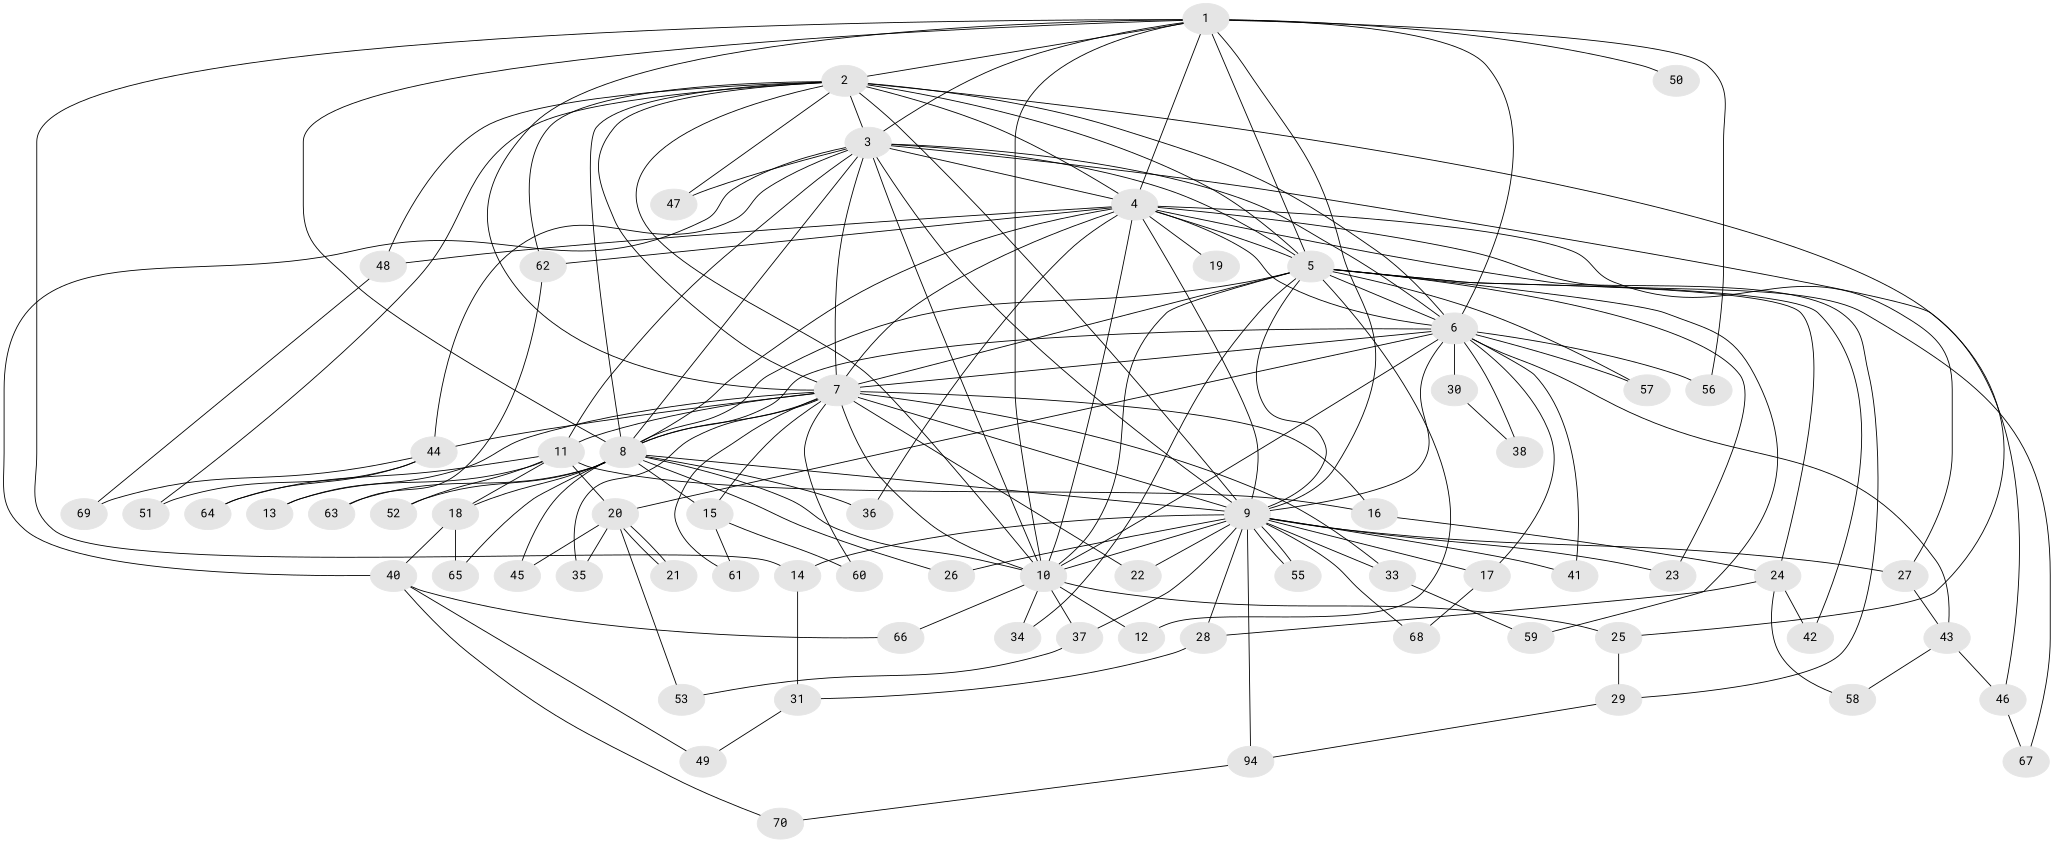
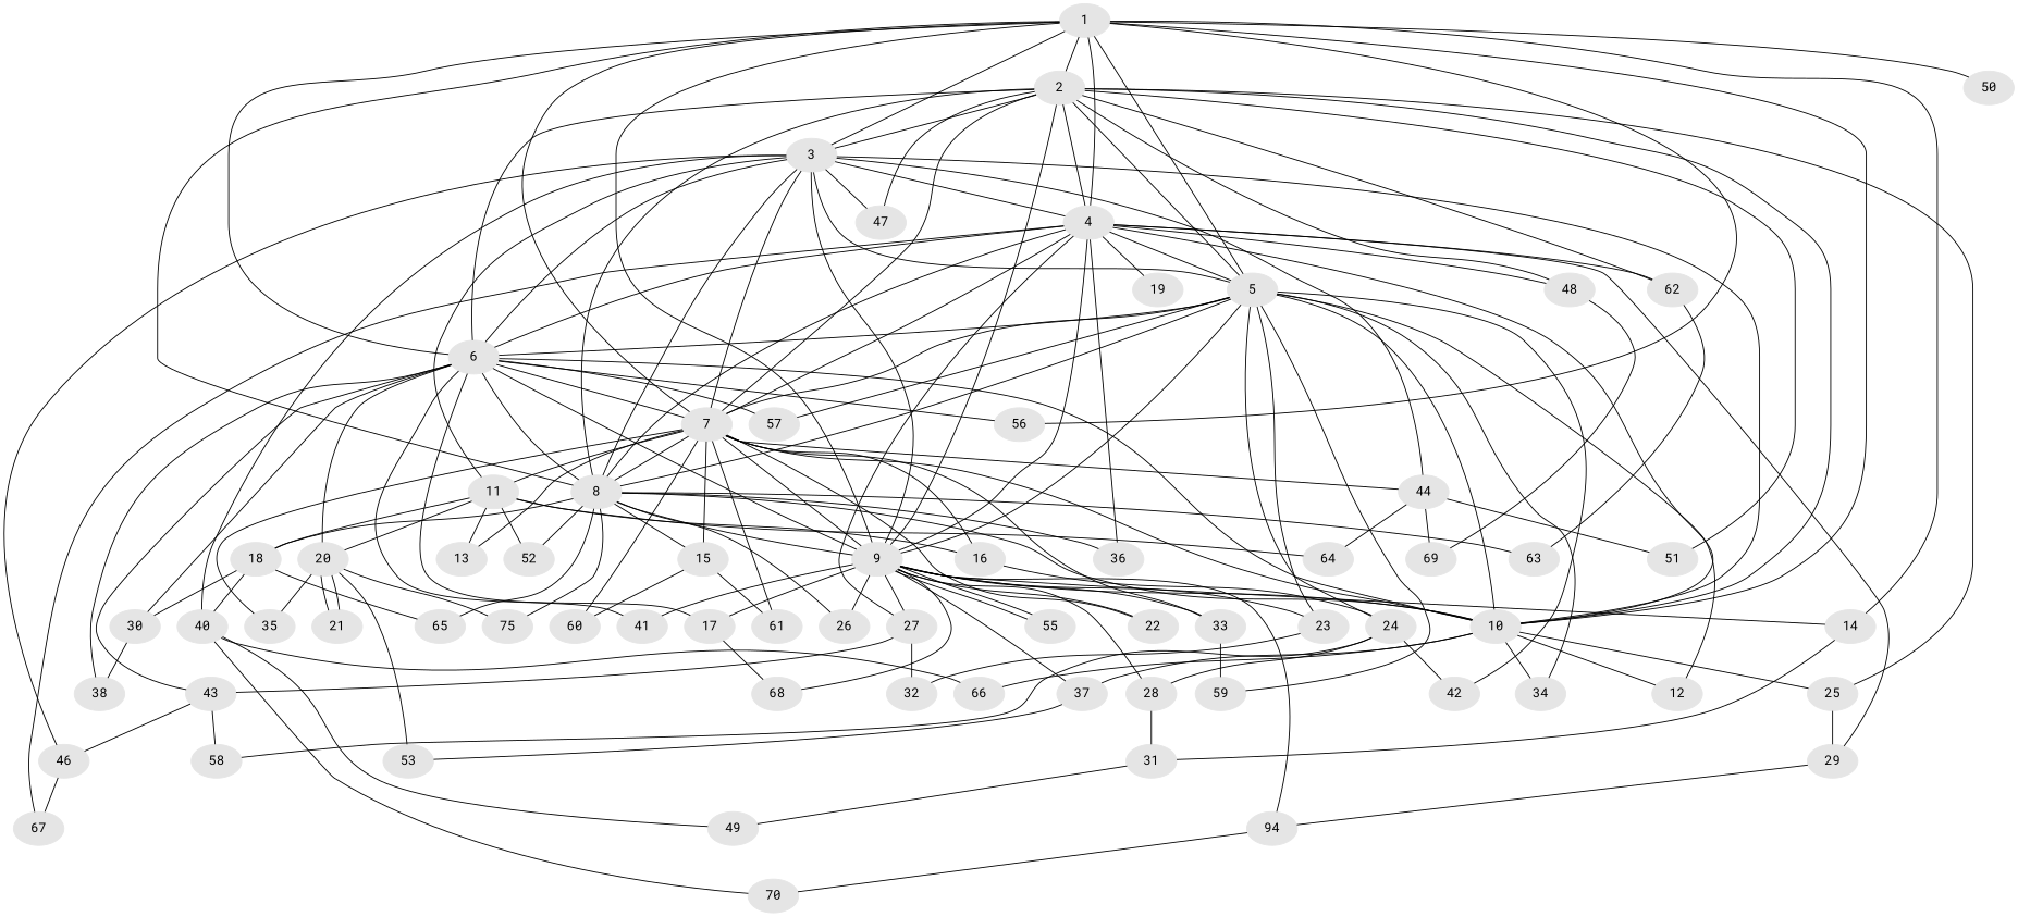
  graph {
    fontname="Roboto Mono"
    node [color=gray90 fontname="Roboto Mono" style=filled]
    edge [fontname="Roboto Mono"]
    1
    2
    3
    4
    5
    6
    7
    8
    9
    10
    14
    50
    56
    25
    47
    48
    51
    62
    11
    40
    44
    46
    19
    27
    29
    36
    67
    12
    23
    24
    34
    42
    57
    59
    17
    20
    30
    38
    41
    43
    13
    15
    16
    22
    33
    35
    60
    61
    18
    26
-   45
+   45 [label=75]
    52
    63
    65
    28
    37
    n57 [label=94]
    55
    68
    66
    31
    69
    64
    49
    70
+   32
    58
    21
    53
    1 -- 2
    1 -- 3
    1 -- 4
    1 -- 5
    1 -- 6
    1 -- 7
    1 -- 8
    1 -- 9
    1 -- 10
    1 -- 14
    1 -- 50
    1 -- 56
    2 -- 3
    2 -- 4
    2 -- 5
    2 -- 6
    2 -- 7
    2 -- 8
    2 -- 9
    2 -- 10
    2 -- 25
    2 -- 47
    2 -- 48
    2 -- 51
    2 -- 62
    3 -- 4
    3 -- 5
    3 -- 6
    3 -- 7
    3 -- 8
    3 -- 9
    3 -- 10
    3 -- 47
    3 -- 11
    3 -- 40
    3 -- 44
    3 -- 46
    4 -- 5
    4 -- 6
    4 -- 7
    4 -- 8
    4 -- 9
    4 -- 10
    4 -- 48
    4 -- 62
    4 -- 19
    4 -- 27
    4 -- 29
    4 -- 36
    4 -- 67
    5 -- 6
    5 -- 7
    5 -- 8
    5 -- 9
    5 -- 10
    5 -- 12
    5 -- 23
    5 -- 24
    5 -- 34
    5 -- 42
    5 -- 57
    5 -- 59
    6 -- 7
    6 -- 8
    6 -- 9
    6 -- 10
    6 -- 56
    6 -- 57
    6 -- 17
    6 -- 20
    6 -- 30
    6 -- 38
    6 -- 41
    6 -- 43
    7 -- 8
    7 -- 9
    7 -- 10
    7 -- 11
    7 -- 44
    7 -- 13
    7 -- 15
    7 -- 16
    7 -- 22
    7 -- 33
    7 -- 35
    7 -- 60
    7 -- 61
    8 -- 9
    8 -- 10
    8 -- 36
    8 -- 15
    8 -- 18
    8 -- 26
    8 -- 45
    8 -- 52
    8 -- 63
    8 -- 65
    9 -- 10
    9 -- 14
    9 -- 27
    9 -- 23
    9 -- 17
    9 -- 41
    9 -- 22
    9 -- 33
    9 -- 26
    9 -- 28
    9 -- 37
    9 -- n57
    9 -- 55
    9 -- 55
    9 -- 68
    10 -- 25
    10 -- 12
    10 -- 34
    10 -- 37
    10 -- 66
    14 -- 31
    25 -- 29
    48 -- 69
    62 -- 63
    11 -- 20
    11 -- 13
    11 -- 16
    11 -- 18
    11 -- 52
    11 -- 64
    40 -- 66
    40 -- 49
    40 -- 70
    44 -- 51
    44 -- 69
    44 -- 64
    46 -- 67
    27 -- 43
+   27 -- 32
    29 -- n57
+   23 -- 32
    24 -- 42
    24 -- 28
    24 -- 58
    17 -- 68
    20 -- 35
    20 -- 45
    20 -- 21
    20 -- 21
    20 -- 53
    30 -- 38
    43 -- 46
    43 -- 58
    15 -- 60
    15 -- 61
    16 -- 24
    33 -- 59
    18 -- 40
+   18 -- 30
    18 -- 65
    28 -- 31
    37 -- 53
    n57 -- 70
    31 -- 49
  }
